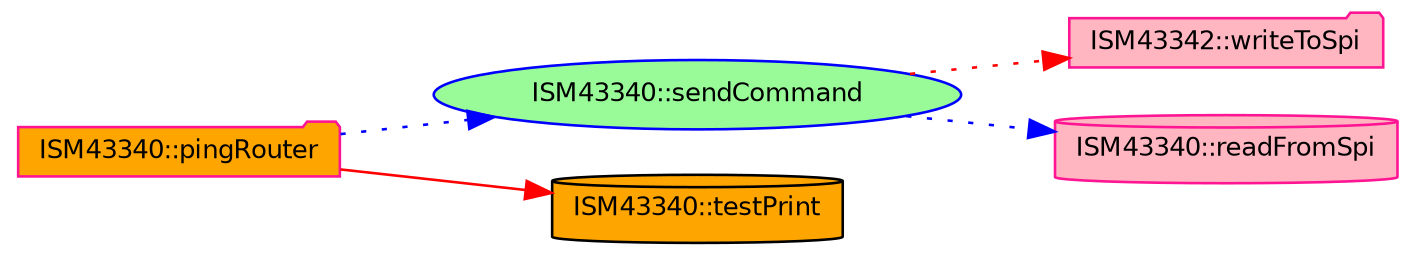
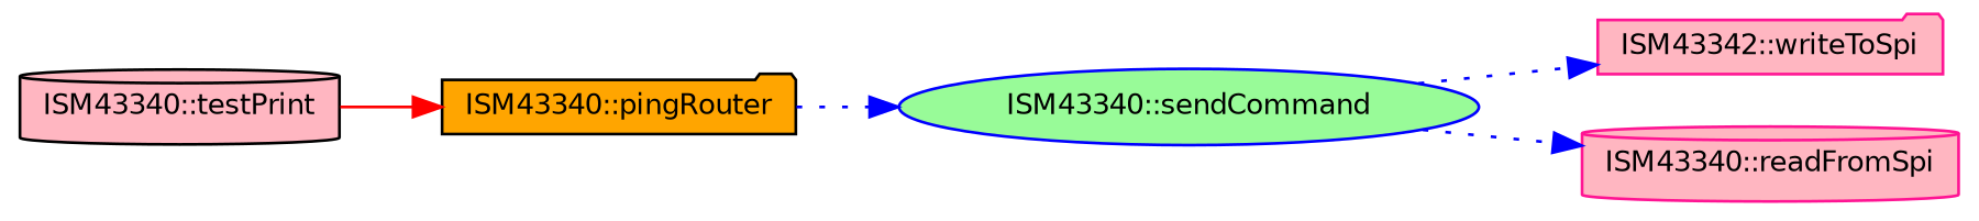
  digraph {
    rankdir=LR
    node [color=black fillcolor=orange fontname=Helvetica fontsize=10 shape=folder style=filled]
    edge [color=blue fontname=Helvetica fontsize=10 labelfontname=Helvetica labelfontsize=10 style=dotted]
-   n1 [color=deeppink fontcolor=black height=0.2 label="ISM43340::pingRouter" width=0.4]
+   n1 [fontcolor=black height=0.2 label="ISM43340::pingRouter" width=0.4]
    n2 [color=blue fillcolor=palegreen height=0.2 label="ISM43340::sendCommand" shape=ellipse width=0.4]
-   n3 [height=0.2 label="ISM43340::testPrint" shape=cylinder width=0.4]
+   n3 [fillcolor=lightpink height=0.2 label="ISM43340::testPrint" shape=cylinder width=0.4]
    n4 [color=deeppink fillcolor=lightpink height=0.2 label="ISM43342::writeToSpi" width=0.4]
    n5 [color=deeppink fillcolor=lightpink height=0.2 label="ISM43340::readFromSpi" shape=cylinder width=0.4]
    n1 -> n2
-   n1 -> n3 [color=red style=solid]
-   n2 -> n4 [color=red]
+   n3 -> n1 [color=red style=solid]
+   n2 -> n4
    n2 -> n5
  }
